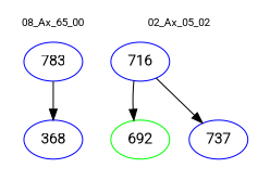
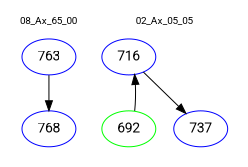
  digraph {
    fontname=Roboto
    node [color=blue fontname=Roboto]
    edge [color=black fontname=Roboto]
-   n1 [label=783]
-   n2 [label=368]
+   n1 [label=763]
+   n2 [label=768]
    n3 [label=716]
    n4 [color=green label=692]
    n5 [label=737]
    subgraph cluster_1 {
      color=white
      fontsize=10
      label="08_Ax_65_00"
      n1
      n2
    }
    subgraph cluster_2 {
      color=white
      fontsize=10
-     label="02_Ax_05_02"
+     label="02_Ax_05_05"
      n3
      n4
      n5
    }
    n1 -> n2
-   n3 -> n4
+   n4 -> n3
    n3 -> n5
  }
